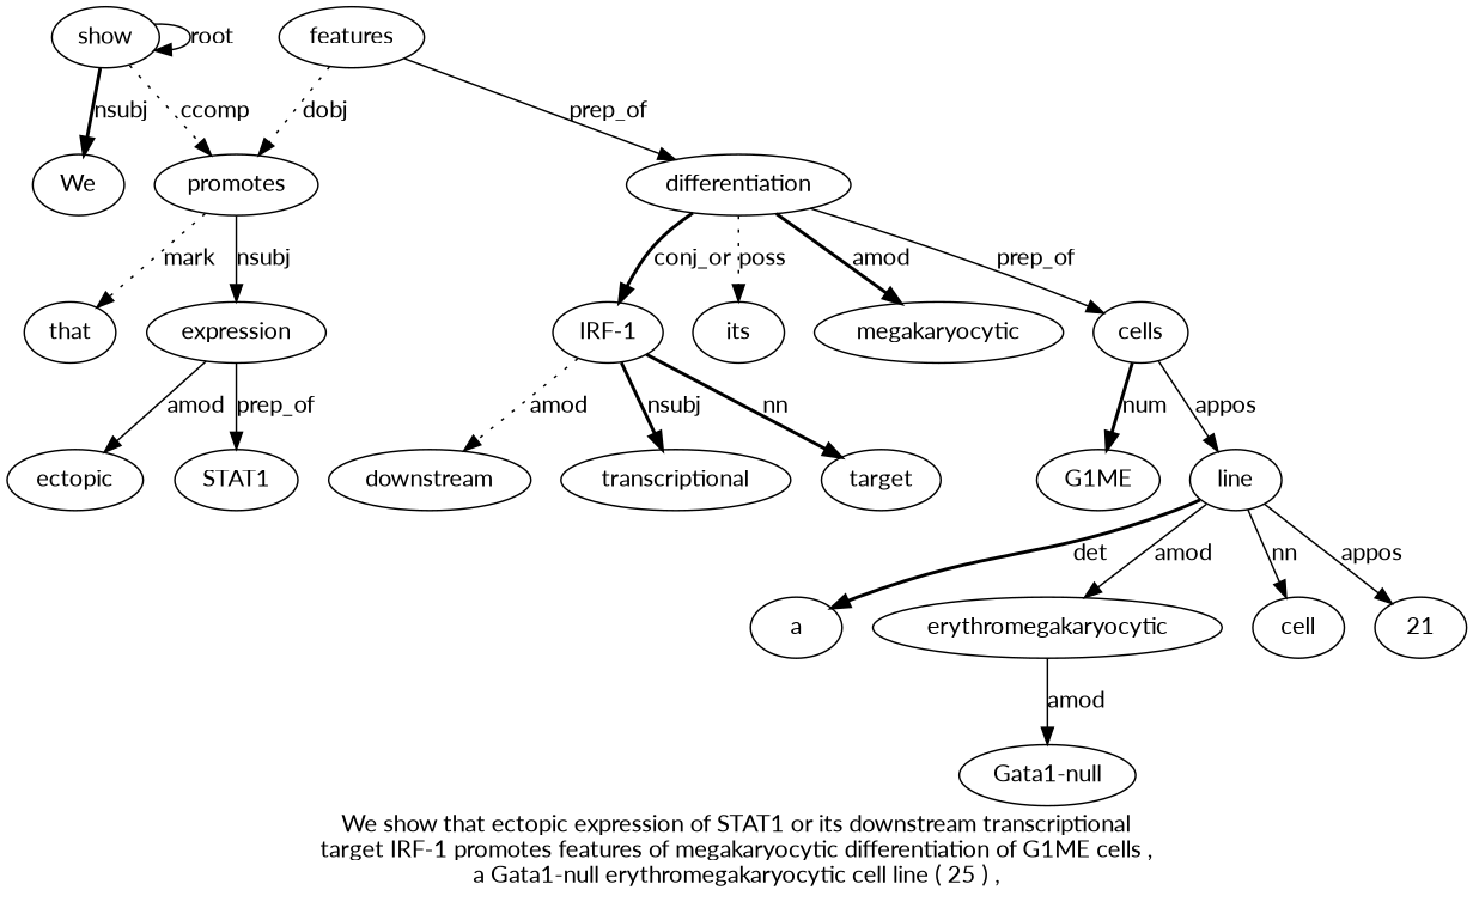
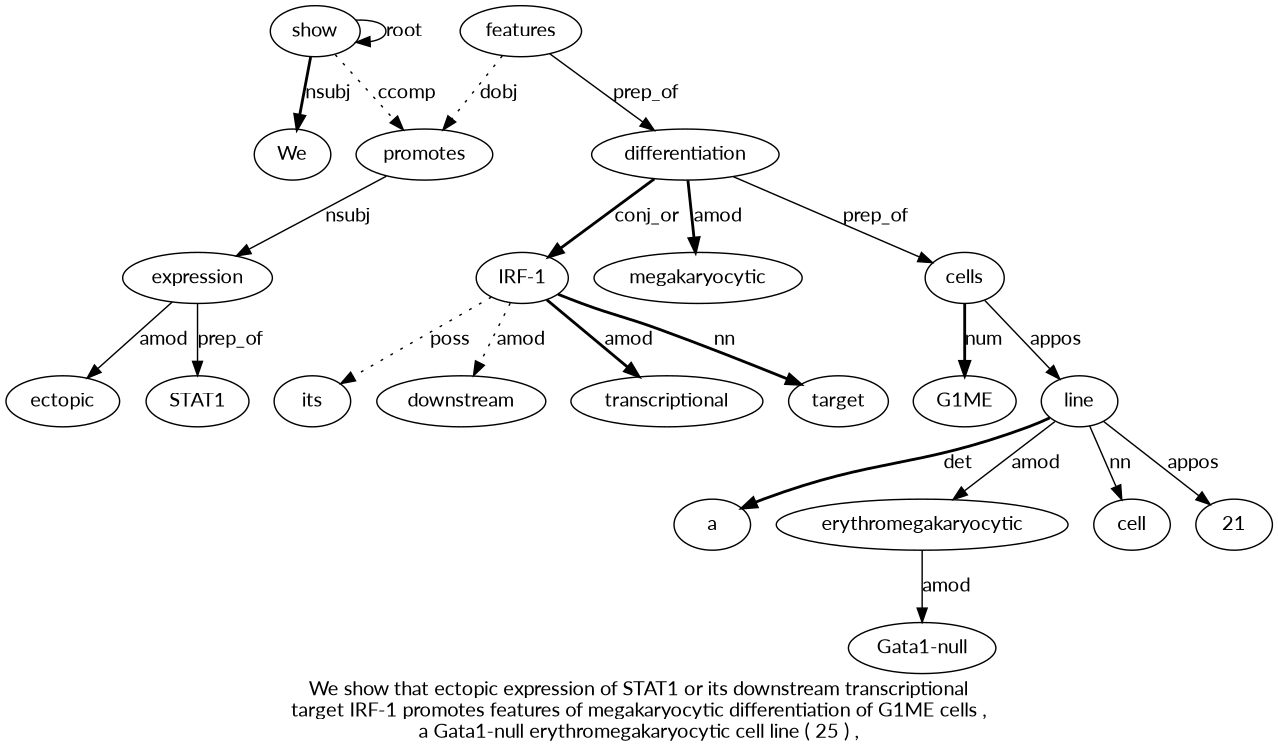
  digraph {
    fontname=Lato
    label="We show that ectopic expression of STAT1 or its downstream transcriptional\ntarget IRF-1 promotes features of megakaryocytic differentiation of G1ME cells ,\na Gata1-null erythromegakaryocytic cell line ( 25 ) ,"
    node [fillcolor=white fontname=Lato style=filled]
    edge [fontname=Lato style=solid]
    n1 [label=show]
    n2 [label=We]
    n3 [label=promotes]
-   n4 [label=that]
    n5 [label=expression]
    n6 [label=ectopic]
    n7 [label=STAT1]
    n8 [label=features]
    n9 [label=differentiation]
    n10 [label="IRF-1"]
    n11 [label=its]
    n12 [label=downstream]
    n13 [label=transcriptional]
    n14 [label=target]
    n15 [label=megakaryocytic]
    n16 [label=cells]
    n17 [label=G1ME]
    n18 [label=line]
    n19 [label=a]
    n20 [label=erythromegakaryocytic]
    n21 [label=cell]
    n22 [label=21]
    n23 [label="Gata1-null"]
    n1 -> n1 [label=root]
    n1 -> n2 [label=nsubj style=bold]
    n1 -> n3 [label=ccomp style=dotted]
-   n3 -> n4 [label=mark style=dotted]
    n3 -> n5 [label=nsubj]
    n5 -> n6 [label=amod]
    n5 -> n7 [label=prep_of]
    n8 -> n3 [label=dobj style=dotted]
    n8 -> n9 [label=prep_of]
    n9 -> n10 [label=conj_or style=bold]
    n9 -> n15 [label=amod style=bold]
    n9 -> n16 [label=prep_of]
-   n9 -> n11 [label=poss style=dotted]
+   n10 -> n11 [label=poss style=dotted]
    n10 -> n12 [label=amod style=dotted]
-   n10 -> n13 [label=nsubj style=bold]
+   n10 -> n13 [label=amod style=bold]
    n10 -> n14 [label=nn style=bold]
    n16 -> n17 [label=num style=bold]
    n16 -> n18 [label=appos]
    n18 -> n19 [label=det style=bold]
    n18 -> n20 [label=amod]
    n18 -> n21 [label=nn]
    n18 -> n22 [label=appos]
    n20 -> n23 [label=amod]
  }
